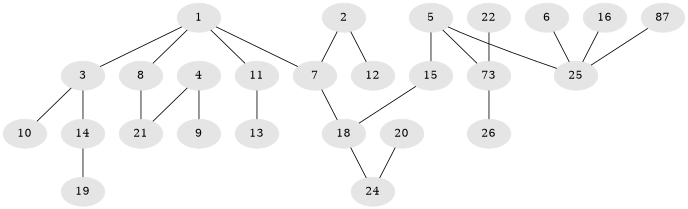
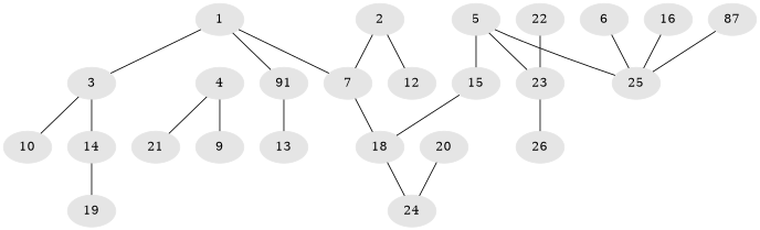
  graph {
    node [color=gray90 style=filled]
    edge [weight=1.0]
    1
    3
-   8
-   11
+   11 [label=91]
    7
    10
    14
    21
    13
    15
    18
    2
    12
    19
    4
    9
    5
-   23 [label=73]
+   23
    25
    26
    6
    24
    16
    n24 [label=87]
    20
    22
    1 -- 3
-   1 -- 8
    1 -- 11
    1 -- 7
    3 -- 10
    3 -- 14
-   8 -- 21
    11 -- 13
    7 -- 18
    14 -- 19
    15 -- 18
    18 -- 24
    2 -- 7
    2 -- 12
    4 -- 21
    4 -- 9
    5 -- 15
    5 -- 23
    5 -- 25
    23 -- 26
    6 -- 25
    16 -- 25
    n24 -- 25
    20 -- 24
    22 -- 23
  }
